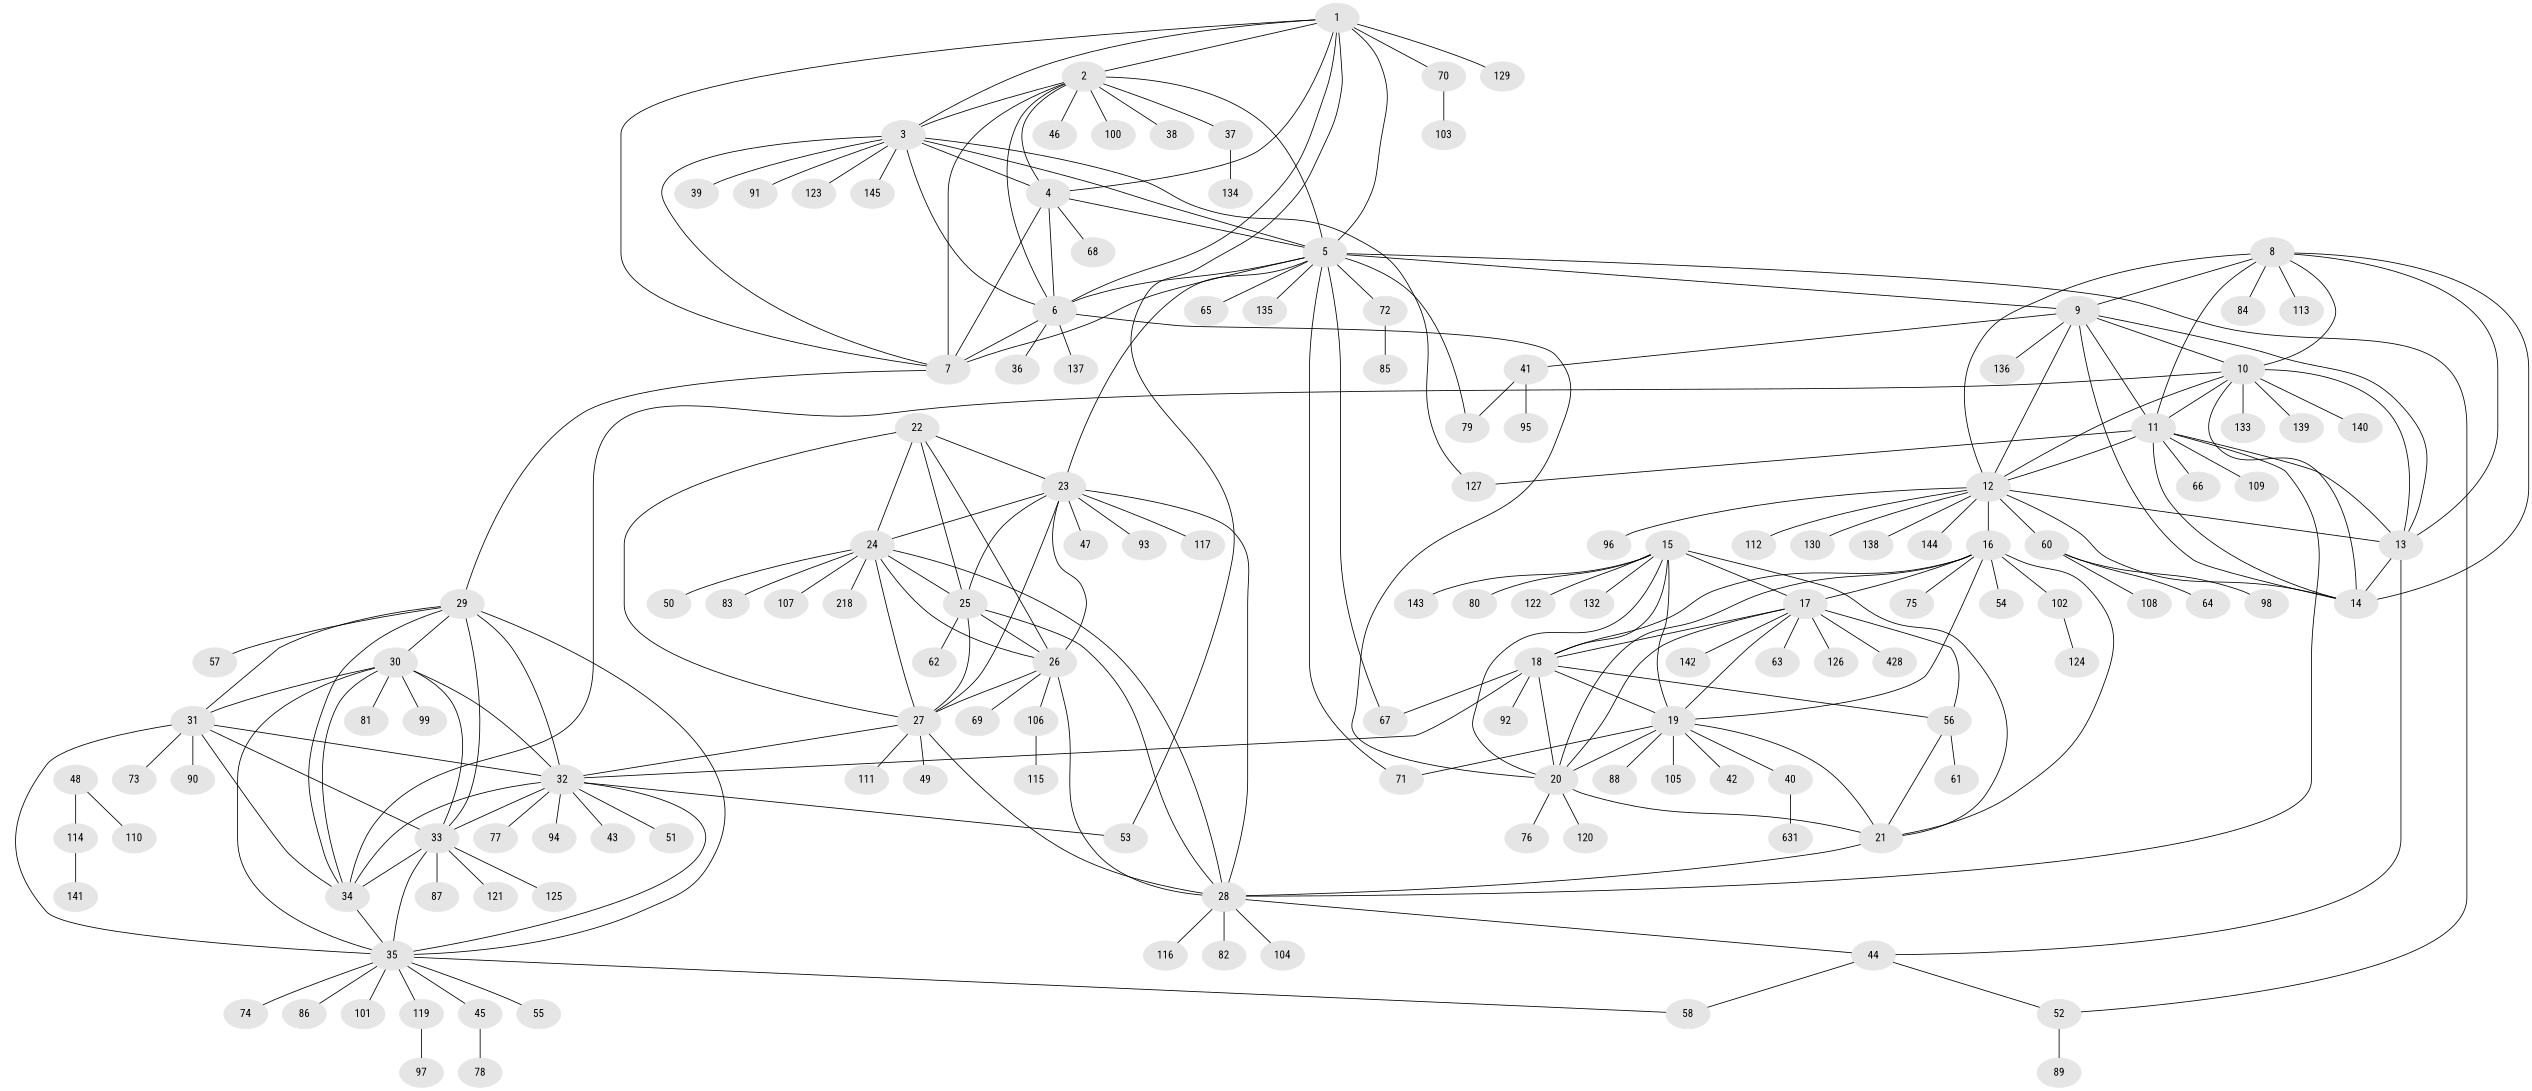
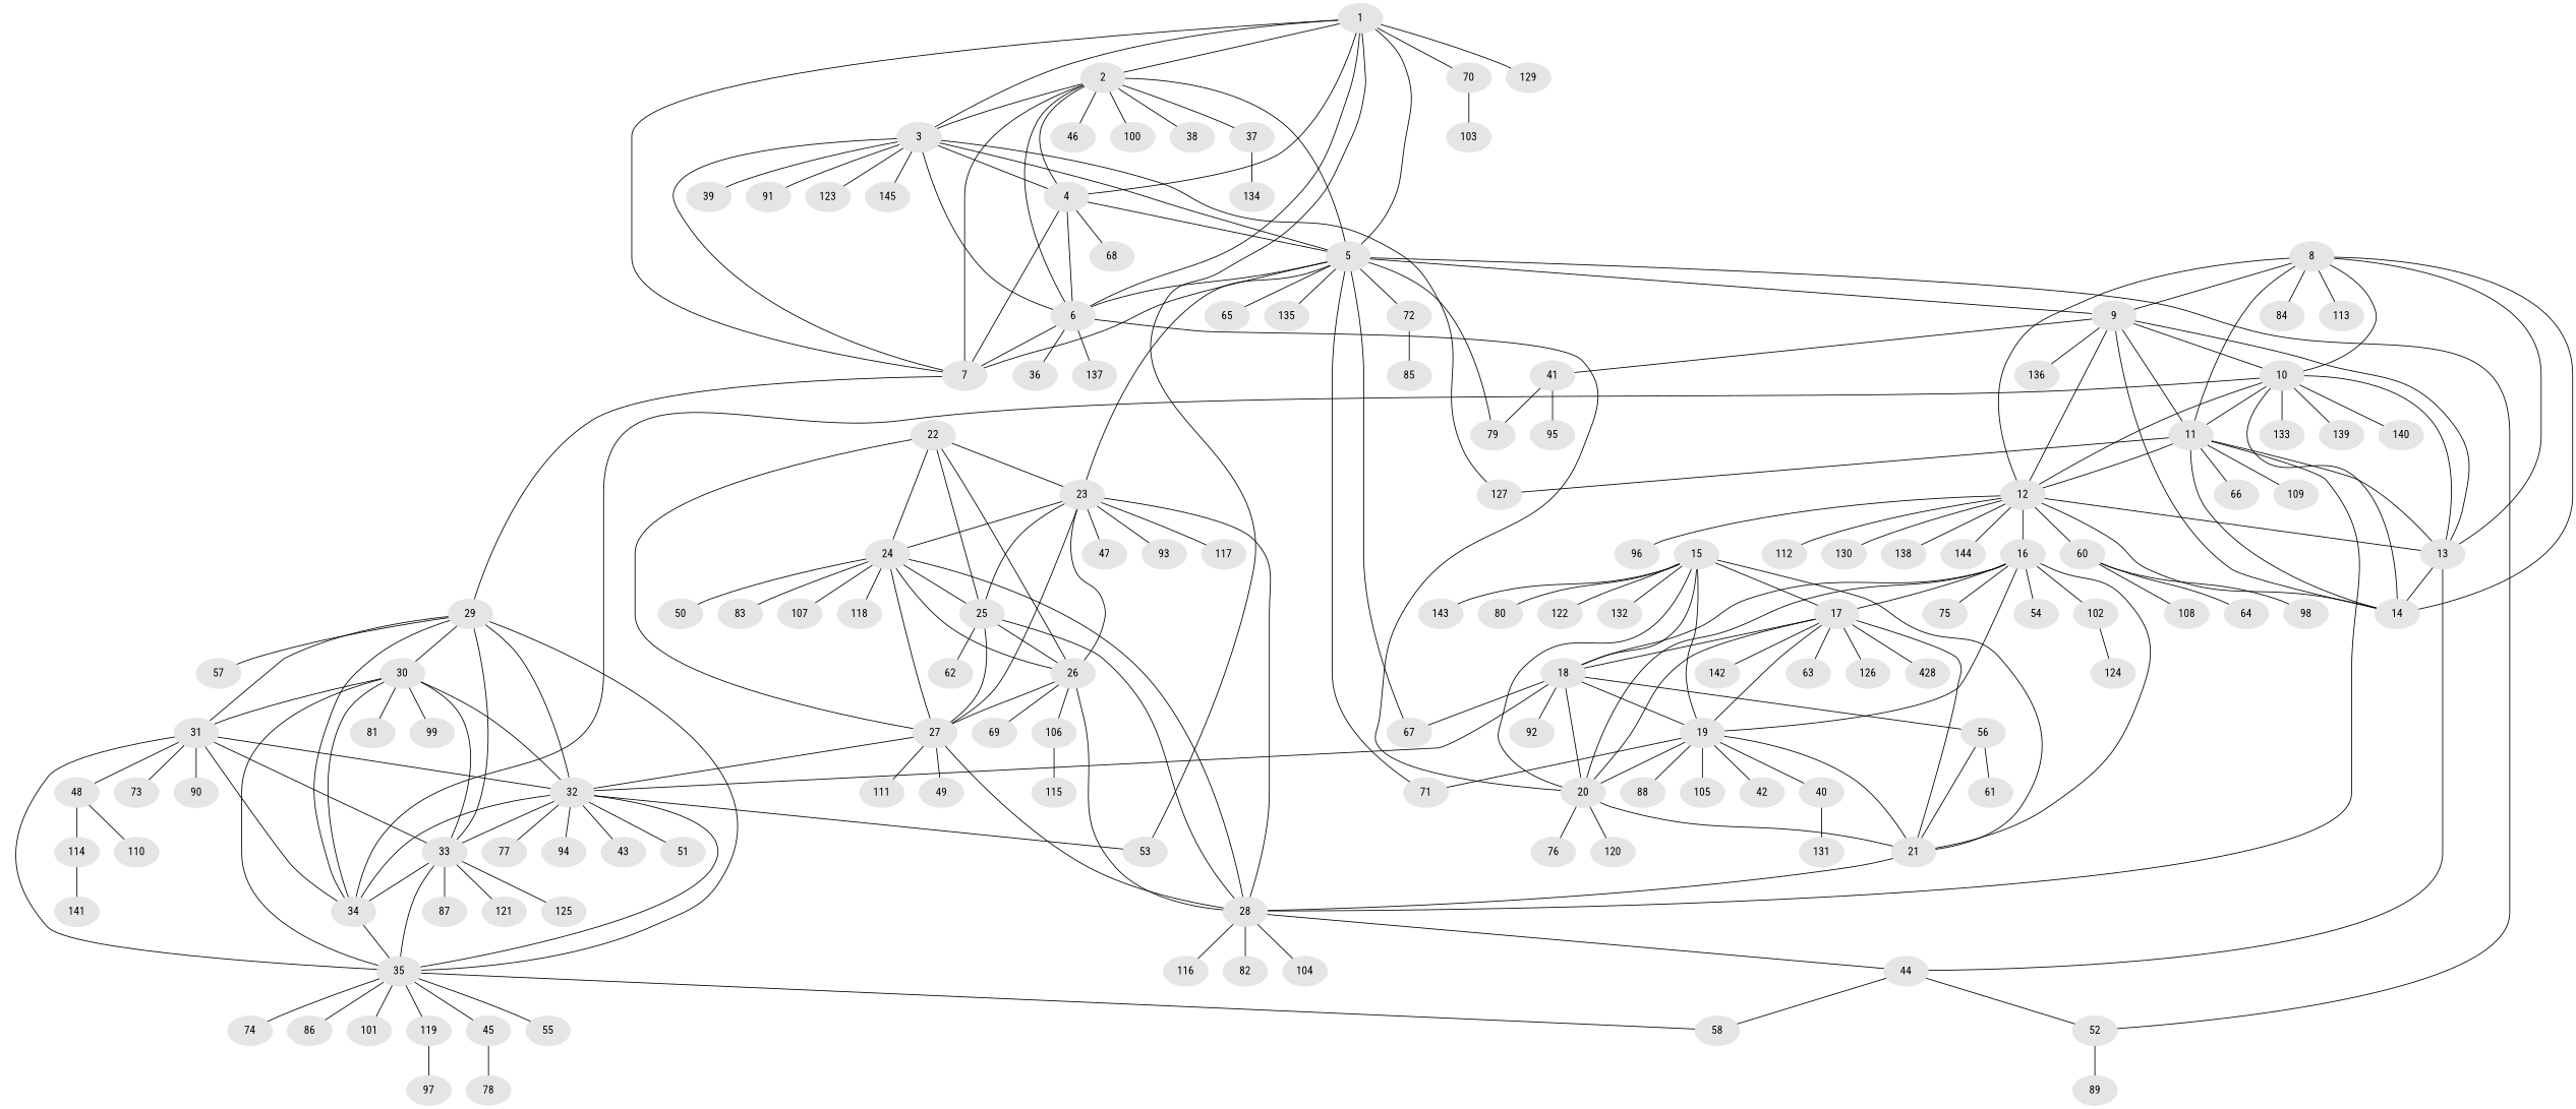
  graph {
    fontname="Roboto Condensed"
    node [color=gray90 fontname="Roboto Condensed" style=filled]
    edge [fontname="Roboto Condensed"]
    1
    2
    3
    4
    5
    6
    7
    53
    70
    129
    37
    38
    46
    100
    39
    91
    123
    127
    145
    68
    9
    23
    52
    65
    67
    71
    72
    79
    135
    20
    36
    137
    29
    103
    134
    10
    11
    12
    13
    14
    41
    136
    28
    24
    25
    26
    27
    47
    93
    117
    89
    85
    21
    76
    120
    34
    32
    30
    31
    33
    35
    57
    8
    84
    113
    133
    139
    140
    66
    109
    16
    60
    96
    112
    130
    138
    144
    44
    95
    82
    104
    116
    17
    18
    19
    54
    75
    102
    64
    98
    108
    58
    15
    80
    122
    132
    143
    63
    126
    n100 [label=428]
    142
    56
    92
    40
    42
    88
    105
    124
    43
    51
    77
    94
    61
-   131 [label=631]
+   131
    22
    50
    83
    107
-   118 [label=218]
+   118
    62
    69
    106
    49
    111
    115
    81
    99
    48
    73
    90
    87
    121
    125
    45
    55
    74
    86
    101
    119
    110
    114
    78
    97
    141
    1 -- 2
    1 -- 3
    1 -- 4
    1 -- 5
    1 -- 6
    1 -- 7
    1 -- 53
    1 -- 70
    1 -- 129
    2 -- 3
    2 -- 4
    2 -- 5
    2 -- 6
    2 -- 7
    2 -- 37
    2 -- 38
    2 -- 46
    2 -- 100
    3 -- 4
    3 -- 5
    3 -- 6
    3 -- 7
    3 -- 39
    3 -- 91
    3 -- 123
    3 -- 127
    3 -- 145
    4 -- 5
    4 -- 6
    4 -- 7
    4 -- 68
    5 -- 6
    5 -- 7
    5 -- 9
    5 -- 23
    5 -- 52
    5 -- 65
    5 -- 67
    5 -- 71
    5 -- 72
    5 -- 79
    5 -- 135
    6 -- 7
    6 -- 20
    6 -- 36
    6 -- 137
    7 -- 29
    70 -- 103
    37 -- 134
    9 -- 10
    9 -- 11
    9 -- 12
    9 -- 13
    9 -- 14
    9 -- 41
    9 -- 136
    23 -- 28
    23 -- 24
    23 -- 25
    23 -- 26
    23 -- 27
    23 -- 47
    23 -- 93
    23 -- 117
    52 -- 89
    72 -- 85
    20 -- 21
    20 -- 76
    20 -- 120
    29 -- 34
    29 -- 32
    29 -- 30
    29 -- 31
    29 -- 33
    29 -- 35
    29 -- 57
    10 -- 11
    10 -- 12
    10 -- 13
    10 -- 14
    10 -- 34
    10 -- 133
    10 -- 139
    10 -- 140
    11 -- 127
    11 -- 12
    11 -- 13
    11 -- 14
    11 -- 28
    11 -- 66
    11 -- 109
    12 -- 13
    12 -- 14
    12 -- 16
    12 -- 60
    12 -- 96
    12 -- 112
    12 -- 130
    12 -- 138
    12 -- 144
    13 -- 14
    13 -- 44
    41 -- 79
    41 -- 95
    28 -- 44
    28 -- 82
    28 -- 104
    28 -- 116
    24 -- 28
    24 -- 25
    24 -- 26
    24 -- 27
    24 -- 50
    24 -- 83
    24 -- 107
    24 -- 118
    25 -- 28
    25 -- 26
    25 -- 27
    25 -- 62
    26 -- 28
    26 -- 27
    26 -- 69
    26 -- 106
    27 -- 28
    27 -- 32
    27 -- 49
    27 -- 111
    21 -- 28
    34 -- 35
    32 -- 53
    32 -- 34
    32 -- 33
    32 -- 35
    32 -- 43
    32 -- 51
    32 -- 77
    32 -- 94
    30 -- 34
    30 -- 32
    30 -- 31
    30 -- 33
    30 -- 35
    30 -- 81
    30 -- 99
    31 -- 34
    31 -- 32
    31 -- 33
    31 -- 35
+   31 -- 48
    31 -- 73
    31 -- 90
    33 -- 34
    33 -- 35
    33 -- 87
    33 -- 121
    33 -- 125
    35 -- 58
    35 -- 45
    35 -- 55
    35 -- 74
    35 -- 86
    35 -- 101
    35 -- 119
    8 -- 9
    8 -- 10
    8 -- 11
    8 -- 12
    8 -- 13
    8 -- 14
    8 -- 84
    8 -- 113
    16 -- 20
    16 -- 21
    16 -- 17
    16 -- 18
    16 -- 19
    16 -- 54
    16 -- 75
    16 -- 102
    60 -- 64
    60 -- 98
    60 -- 108
    44 -- 52
    44 -- 58
    17 -- 20
-   17 -- 56
+   17 -- 21
    17 -- 18
    17 -- 19
    17 -- 63
    17 -- 126
    17 -- n100
    17 -- 142
    18 -- 67
    18 -- 20
    18 -- 32
    18 -- 19
    18 -- 56
    18 -- 92
    19 -- 71
    19 -- 20
    19 -- 21
    19 -- 40
    19 -- 42
    19 -- 88
    19 -- 105
    102 -- 124
    15 -- 20
    15 -- 21
    15 -- 17
    15 -- 18
    15 -- 19
    15 -- 80
    15 -- 122
    15 -- 132
    15 -- 143
    56 -- 21
    56 -- 61
    40 -- 131
    22 -- 23
    22 -- 24
    22 -- 25
    22 -- 26
    22 -- 27
    106 -- 115
    48 -- 110
    48 -- 114
    45 -- 78
    119 -- 97
    114 -- 141
  }
